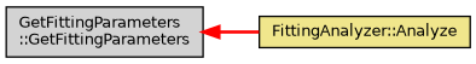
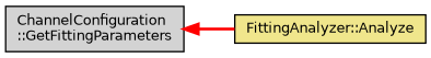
  digraph {
    rankdir=LR
    node [color=black fontname=Helvetica fontsize=10 shape=record style=filled]
-   n1 [fillcolor=lightgrey fontcolor=black height=0.2 label="GetFittingParameters\l::GetFittingParameters" width=0.4]
+   n1 [fillcolor=lightgrey fontcolor=black height=0.2 label="ChannelConfiguration\l::GetFittingParameters" width=0.4]
    n2 [fillcolor=khaki height=0.2 label="FittingAnalyzer::Analyze" width=0.4]
    n1 -> n2 [color=red dir=back fontname=Helvetica fontsize=10 labelfontname=Helvetica labelfontsize=10 style=bold]
  }
